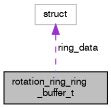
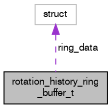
  digraph {
    node [fontname=FreeSans fontsize=10 shape=record style=filled]
-   n1 [color=black fillcolor=grey75 fontcolor=black height=0.2 label="rotation_ring_ring\l_buffer_t" width=0.4]
+   n1 [color=black fillcolor=grey75 fontcolor=black height=0.2 label="rotation_history_ring\l_buffer_t" width=0.4]
    n2 [color=grey75 fillcolor=white height=0.2 label=struct width=0.4]
    n2 -> n1 [color=darkorchid3 dir=back fontname=FreeSans fontsize=10 label=" ring_data" labelfontname=FreeSans labelfontsize=10 style=dashed]
  }
